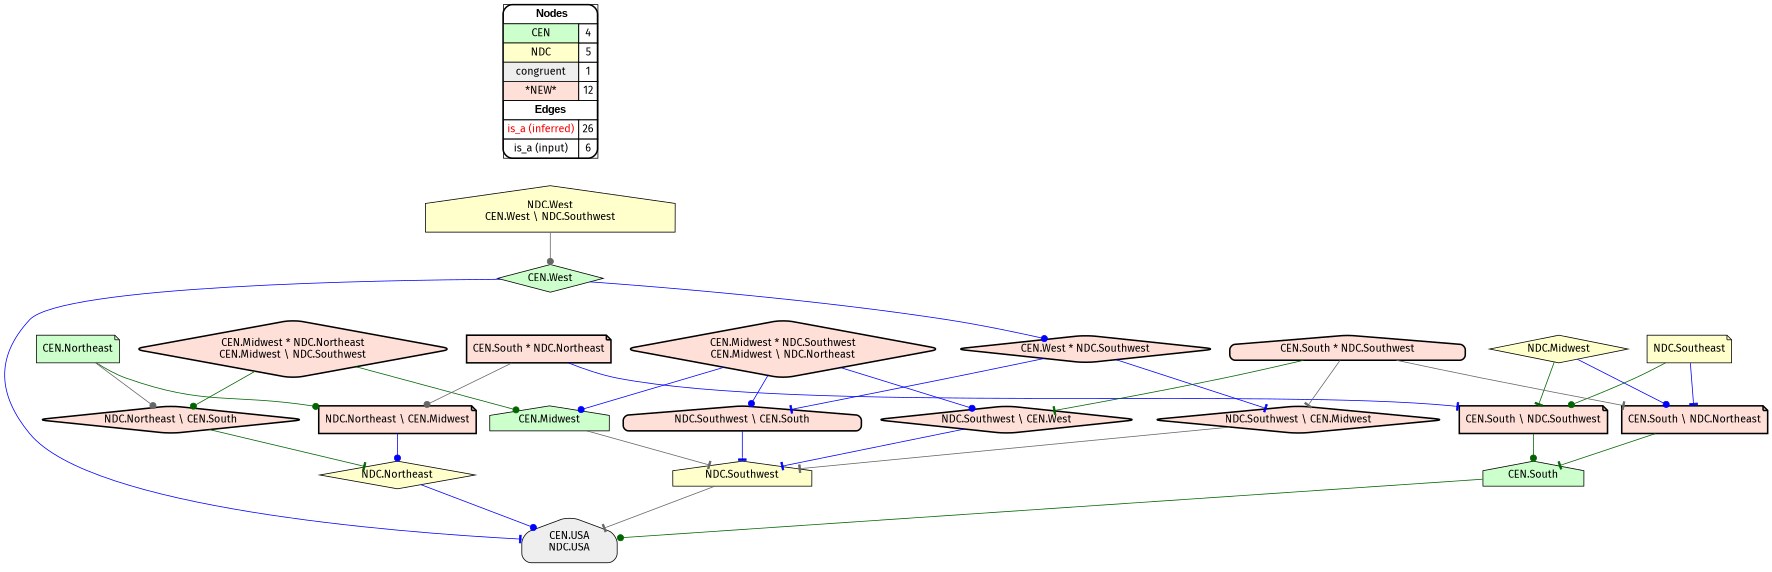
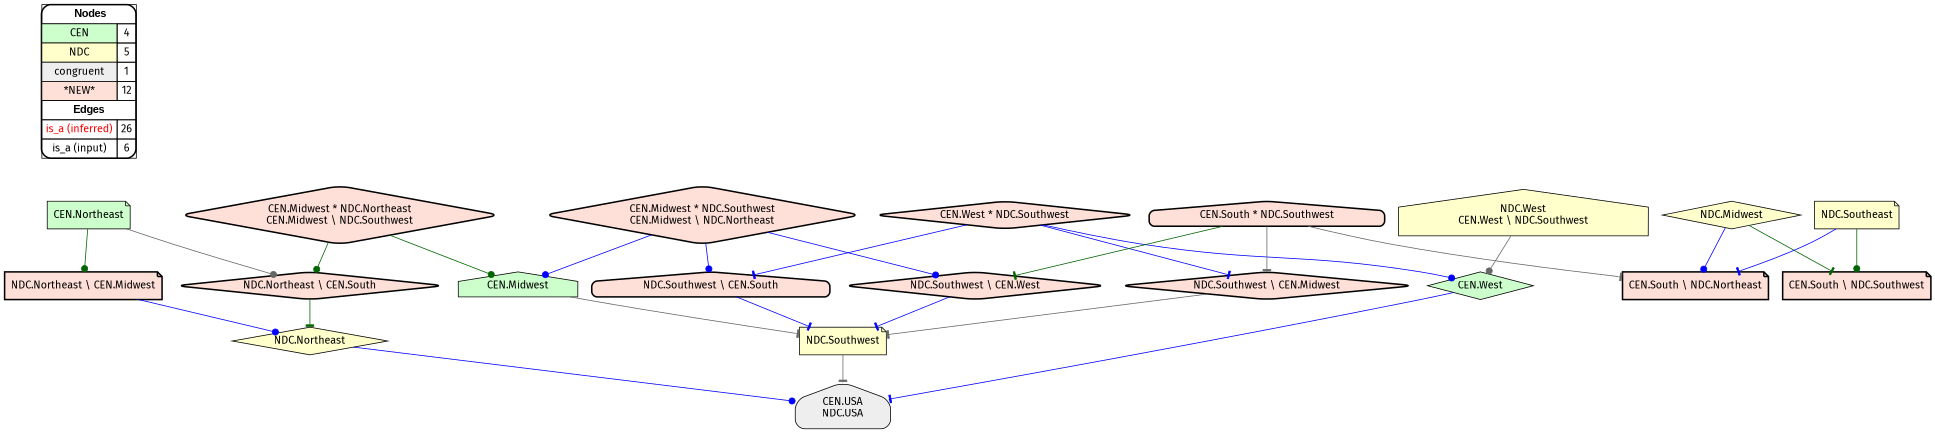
  digraph {
    fontname="Fira Sans"
    rankdir=TB
    node [fillcolor="#FFE0D8" fontname="Fira Sans" shape=diamond style="filled,rounded,bold"]
    edge [arrowhead=tee color=blue constraint=true fontname="Fira Sans" penwidth=1 style=solid]
    n1 [fillcolor=white label=<   <TABLE BORDER="0" CELLBORDER="1" CELLSPACING="0" CELLPADDING="4">  <TR> <TD COLSPAN="2"><font face="Arial Black"> Nodes</font></TD> </TR>  <TR>   <TD bgcolor="#CCFFCC" fontname="helvetica">CEN</TD>   <TD>4</TD>   </TR>  <TR>   <TD bgcolor="#FFFFCC" fontname="helvetica">NDC</TD>   <TD>5</TD>   </TR>  <TR>   <TD bgcolor="#EEEEEE" fontname="helvetica">congruent</TD>   <TD>1</TD>   </TR>  <TR>   <TD bgcolor="#FFE0D8" fontname="helvetica">*NEW*</TD>   <TD>12</TD>   </TR>  <TR> <TD COLSPAN="2"><font face = "Arial Black"> Edges </font></TD> </TR>  <TR>   <TD><font color ="#FF0000">is_a (inferred)</font></TD><TD>26</TD> </TR> <TR>   <TD><font color ="#000000">is_a (input)</font></TD><TD>6</TD> </TR> </TABLE>   > margin=0 shape=box]
    "CEN.West" [fillcolor="#CCFFCC" style=filled]
    "CEN.USA\nNDC.USA" [fillcolor="#EEEEEE" shape=house style="filled,rounded"]
    "CEN.Northeast" [fillcolor="#CCFFCC" shape=note style=filled]
    "NDC.Northeast \\ CEN.Midwest" [shape=note]
    "NDC.Northeast \\ CEN.South"
    "NDC.Northeast" [fillcolor="#FFFFCC" style=filled]
    "CEN.Midwest" [fillcolor="#CCFFCC" shape=house style=filled]
-   "NDC.Southwest" [fillcolor="#FFFFCC" shape=house style=filled]
-   "CEN.South" [fillcolor="#CCFFCC" shape=house style=filled]
+   "NDC.Southwest" [fillcolor="#FFFFCC" shape=note style=filled]
    "NDC.West\nCEN.West \\ NDC.Southwest" [fillcolor="#FFFFCC" shape=house style=filled]
    "NDC.Midwest" [fillcolor="#FFFFCC" style=filled]
    "CEN.South \\ NDC.Southwest" [shape=note]
    "CEN.South \\ NDC.Northeast" [shape=note]
    "NDC.Southeast" [fillcolor="#FFFFCC" shape=note style=filled]
    "NDC.Southwest \\ CEN.Midwest"
    "CEN.Midwest * NDC.Southwest\nCEN.Midwest \\ NDC.Northeast"
    "NDC.Southwest \\ CEN.South" [shape=house]
    "NDC.Southwest \\ CEN.West"
    "CEN.Midwest * NDC.Northeast\nCEN.Midwest \\ NDC.Southwest"
    "CEN.West * NDC.Southwest"
-   "CEN.South * NDC.Northeast" [shape=note]
    "CEN.South * NDC.Southwest" [shape=house]
    subgraph sub_1 {
      rank=source
      n1
    }
    "CEN.West" -> "CEN.USA\nNDC.USA"
    "CEN.Northeast" -> "NDC.Northeast \\ CEN.Midwest" [arrowhead=dot color=darkgreen]
    "CEN.Northeast" -> "NDC.Northeast \\ CEN.South" [arrowhead=dot color=gray40]
    "NDC.Northeast \\ CEN.Midwest" -> "NDC.Northeast" [arrowhead=dot]
    "NDC.Northeast \\ CEN.South" -> "NDC.Northeast" [color=darkgreen]
    "NDC.Northeast" -> "CEN.USA\nNDC.USA" [arrowhead=dot]
    "CEN.Midwest" -> "NDC.Southwest" [color=gray40]
    "NDC.Southwest" -> "CEN.USA\nNDC.USA" [color=gray40]
-   "CEN.South" -> "CEN.USA\nNDC.USA" [arrowhead=dot color=darkgreen]
    "NDC.West\nCEN.West \\ NDC.Southwest" -> "CEN.West" [arrowhead=dot color=gray40]
    "NDC.Midwest" -> "CEN.South \\ NDC.Southwest" [color=darkgreen]
    "NDC.Midwest" -> "CEN.South \\ NDC.Northeast" [arrowhead=dot]
-   "CEN.South \\ NDC.Southwest" -> "CEN.South" [arrowhead=dot color=darkgreen]
-   "CEN.South \\ NDC.Northeast" -> "CEN.South" [color=darkgreen]
    "NDC.Southeast" -> "CEN.South \\ NDC.Southwest" [arrowhead=dot color=darkgreen]
    "NDC.Southeast" -> "CEN.South \\ NDC.Northeast"
    "NDC.Southwest \\ CEN.Midwest" -> "NDC.Southwest" [color=gray40]
    "CEN.Midwest * NDC.Southwest\nCEN.Midwest \\ NDC.Northeast" -> "CEN.Midwest" [arrowhead=dot]
    "CEN.Midwest * NDC.Southwest\nCEN.Midwest \\ NDC.Northeast" -> "NDC.Southwest \\ CEN.South" [arrowhead=dot]
    "CEN.Midwest * NDC.Southwest\nCEN.Midwest \\ NDC.Northeast" -> "NDC.Southwest \\ CEN.West" [arrowhead=dot]
    "NDC.Southwest \\ CEN.South" -> "NDC.Southwest"
    "NDC.Southwest \\ CEN.West" -> "NDC.Southwest"
    "CEN.Midwest * NDC.Northeast\nCEN.Midwest \\ NDC.Southwest" -> "NDC.Northeast \\ CEN.South" [arrowhead=dot color=darkgreen]
    "CEN.Midwest * NDC.Northeast\nCEN.Midwest \\ NDC.Southwest" -> "CEN.Midwest" [arrowhead=dot color=darkgreen]
-   "CEN.West" -> "CEN.West * NDC.Southwest" [arrowhead=dot]
+   "CEN.West * NDC.Southwest" -> "CEN.West" [arrowhead=dot]
    "CEN.West * NDC.Southwest" -> "NDC.Southwest \\ CEN.Midwest"
    "CEN.West * NDC.Southwest" -> "NDC.Southwest \\ CEN.South"
-   "CEN.South * NDC.Northeast" -> "NDC.Northeast \\ CEN.Midwest" [arrowhead=dot color=gray40]
-   "CEN.South * NDC.Northeast" -> "CEN.South \\ NDC.Southwest"
    "CEN.South * NDC.Southwest" -> "CEN.South \\ NDC.Northeast" [color=gray40]
    "CEN.South * NDC.Southwest" -> "NDC.Southwest \\ CEN.Midwest" [color=gray40]
    "CEN.South * NDC.Southwest" -> "NDC.Southwest \\ CEN.West" [color=darkgreen]
  }
